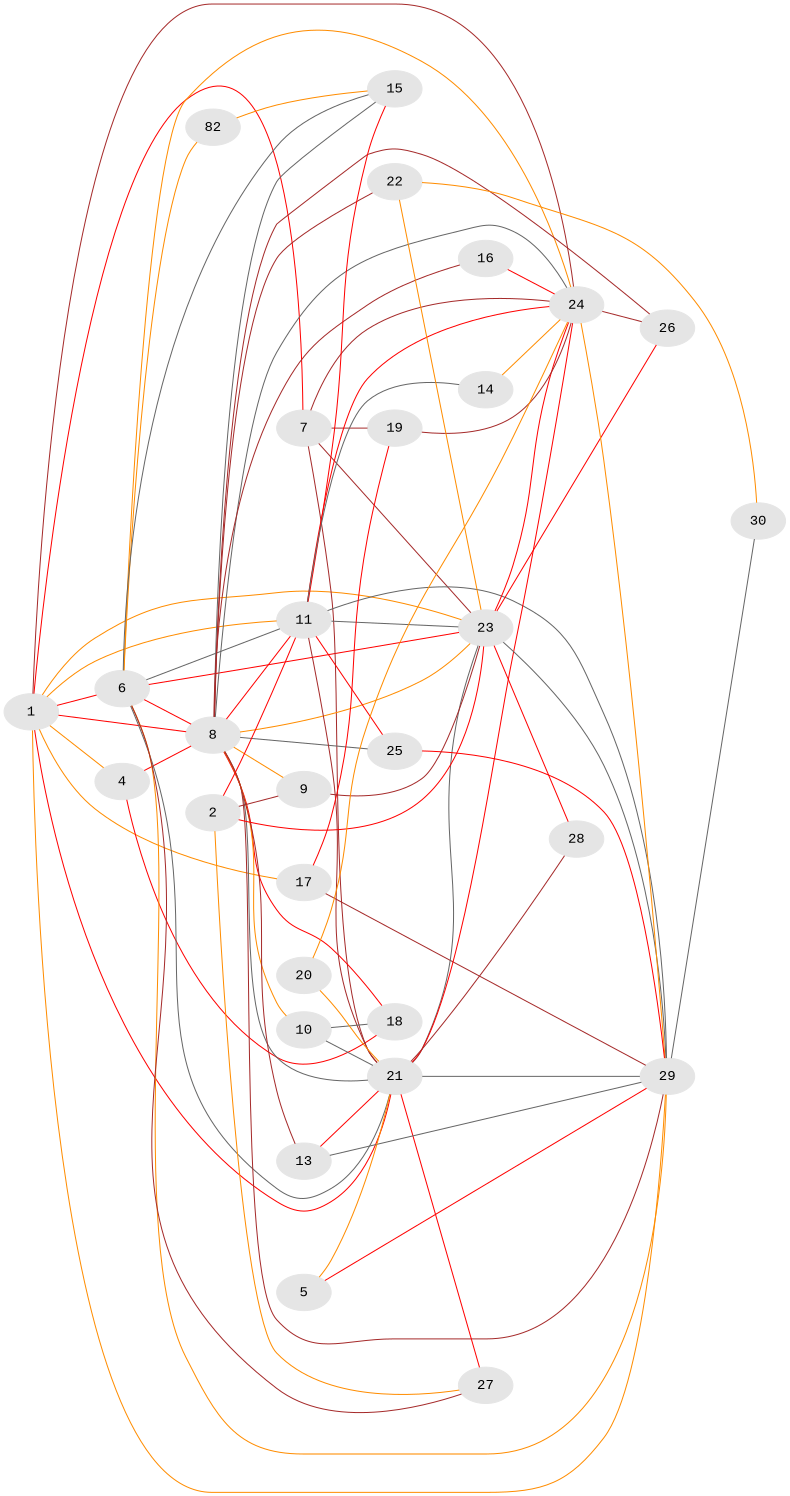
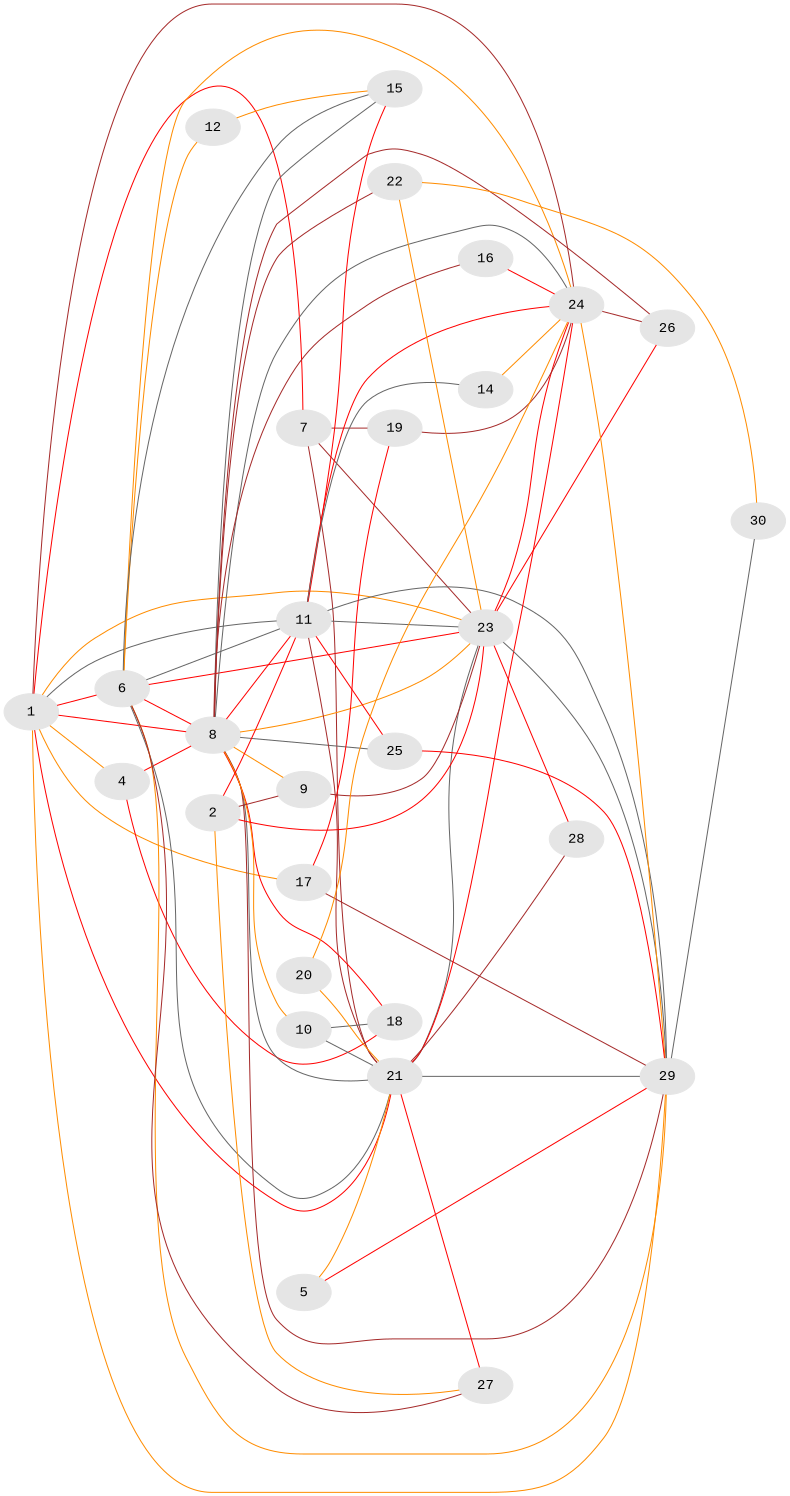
  graph {
    fontname="Liberation Mono"
    rankdir=LR
    node [color=gray90 fontname="Liberation Mono" style=filled]
    edge [color=red fontname="Liberation Mono" weight=1.0]
    1
    4
    6
    7
    8
    11
    17
    21
    23
    24
    29
    18
    27
-   12 [label=82]
+   12
    15
    19
    9
    25
    10
-   13
    16
    22
    26
    14
    28
    30
    2
    5
    20
    1 -- 4 [color=darkorange]
    1 -- 6 [weight=2.0]
    1 -- 7
    1 -- 8 [weight=4.0]
-   1 -- 11 [color=darkorange weight=2.0]
+   1 -- 11 [color=gray40 weight=2.0]
    1 -- 17 [color=darkorange]
    1 -- 21 [weight=2.0]
    1 -- 23 [color=darkorange weight=2.0]
    1 -- 24 [color=brown weight=3.0]
    1 -- 29 [color=darkorange weight=2.0]
    4 -- 8
    4 -- 18
    6 -- 8 [weight=4.0]
    6 -- 11 [color=gray40]
    6 -- 21 [color=gray40]
    6 -- 23
    6 -- 24 [color=darkorange]
    6 -- 29 [color=darkorange]
    6 -- 27 [color=brown]
    6 -- 12 [color=darkorange]
    6 -- 15 [color=gray40]
    7 -- 21 [color=brown]
    7 -- 23 [color=brown]
-   7 -- 24 [color=brown]
    7 -- 19 [color=brown]
    8 -- 11 [weight=2.0]
    8 -- 21 [color=gray40 weight=4.0]
    8 -- 23 [color=darkorange weight=3.0]
    8 -- 24 [color=gray40 weight=2.0]
    8 -- 29 [color=brown weight=2.0]
    8 -- 18
    8 -- 15 [color=gray40]
    8 -- 9 [color=darkorange]
    8 -- 25 [color=gray40]
    8 -- 10 [color=darkorange]
-   8 -- 13 [color=brown]
    8 -- 16 [color=brown]
    8 -- 22 [color=brown]
    8 -- 26 [color=brown]
    11 -- 21 [color=brown]
    11 -- 23 [color=gray40 weight=2.0]
    11 -- 24
    11 -- 29 [color=gray40]
    11 -- 15 [weight=2.0]
    11 -- 25
    11 -- 14 [color=gray40]
    17 -- 29 [color=brown]
    17 -- 19
    21 -- 23 [color=gray40]
    21 -- 24
    21 -- 29 [color=gray40 weight=3.0]
    21 -- 27
    21 -- 28 [color=brown]
    23 -- 24
    23 -- 29 [color=gray40]
    23 -- 26 [weight=2.0]
    23 -- 28
    24 -- 29 [color=darkorange]
    24 -- 26 [color=brown]
    29 -- 30 [color=gray40]
    12 -- 15 [color=darkorange]
    19 -- 24 [color=brown]
    9 -- 23 [color=brown]
    25 -- 29
    10 -- 21 [color=gray40]
    10 -- 18 [color=gray40]
-   13 -- 21
-   13 -- 29 [color=gray40]
    16 -- 24 [weight=2.0]
    22 -- 23 [color=darkorange weight=2.0]
    22 -- 30 [color=darkorange]
    14 -- 24 [color=darkorange]
    2 -- 11
    2 -- 23
    2 -- 27 [color=darkorange]
    2 -- 9 [color=brown]
    5 -- 21 [color=darkorange]
    5 -- 29
    20 -- 21 [color=darkorange]
    20 -- 24 [color=darkorange]
  }
